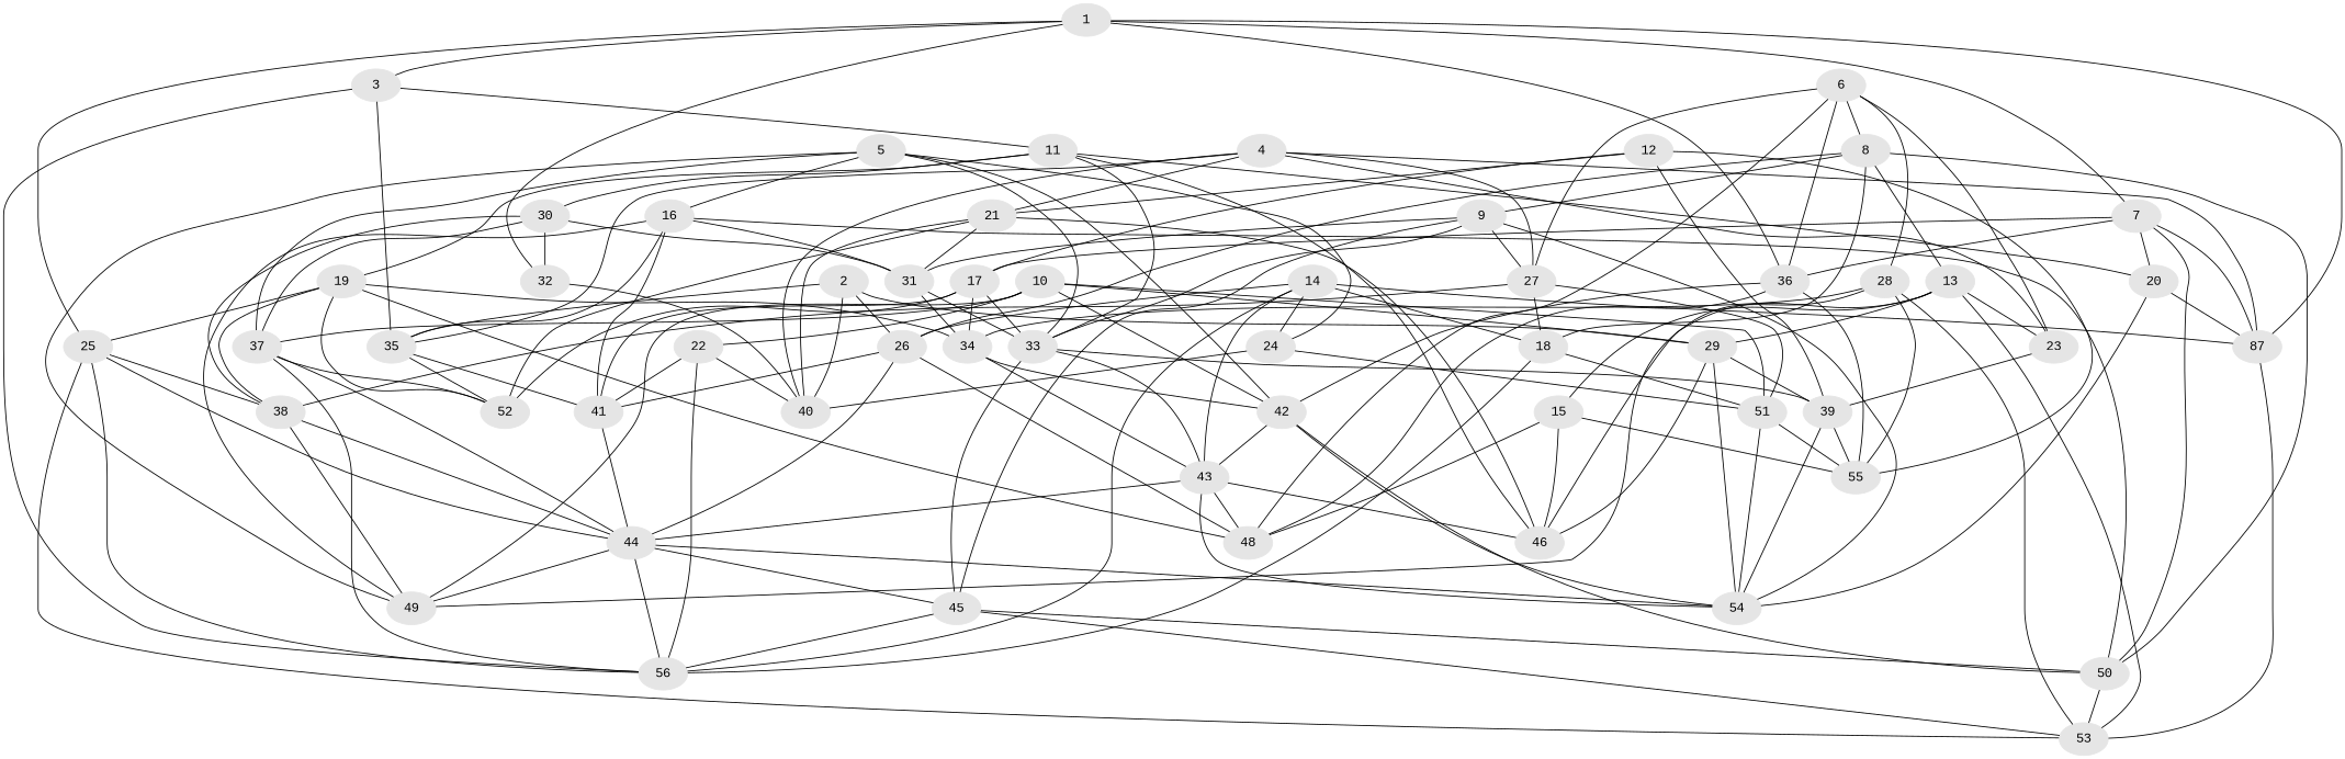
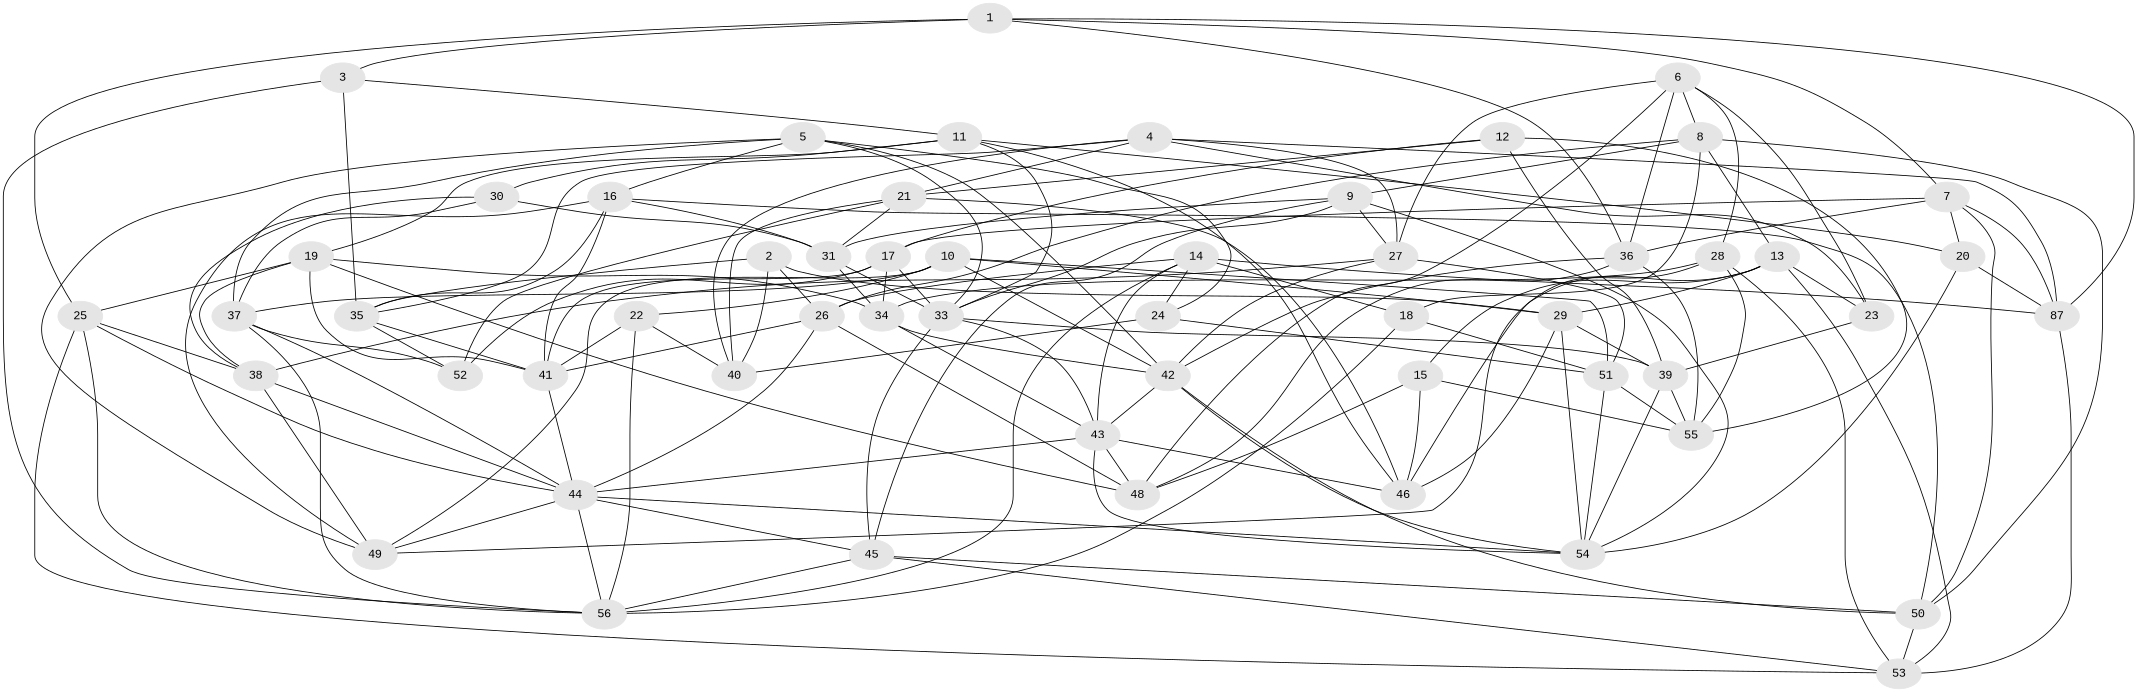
  graph {
    fontname="Liberation Mono"
    node [color=gray90 fontname="Liberation Mono" style=filled]
    edge [fontname="Liberation Mono" weight=1.0]
    1
    3
    7
    25
-   32
    36
    n7 [label=87]
    35
    11
    56
    17
    20
    50
    53
    38
    44
    40
    42
    48
    55
    2
    26
    29
    41
    54
    46
    39
    52
    33
    19
    30
    4
    21
    23
    27
    31
    51
    5
    16
    24
    37
    49
    45
    43
    6
    8
    28
    9
    13
    18
    34
    15
    10
    22
    12
    14
    1 -- 3
    1 -- 7
    1 -- 25
-   1 -- 32
    1 -- 36
    1 -- n7
    3 -- 35
    3 -- 11
    3 -- 56
    7 -- 36
    7 -- n7
    7 -- 17
    7 -- 20
    7 -- 50
    25 -- 56
    25 -- 53
    25 -- 38
    25 -- 44
-   32 -- 40
    36 -- 42
    36 -- 48
    36 -- 55
    n7 -- 53
    35 -- 41
    35 -- 52
    11 -- 20
    11 -- 46
    11 -- 33
    11 -- 19
    11 -- 30
    17 -- 41
    17 -- 52
    17 -- 33
    17 -- 34
    20 -- n7
    20 -- 54
    50 -- 53
    38 -- 44
    38 -- 49
    44 -- 56
    44 -- 54
    44 -- 49
    44 -- 45
    42 -- 50
    42 -- 54
    42 -- 43
    2 -- 35
    2 -- 40
    2 -- 26
    2 -- 29
    26 -- 44
    26 -- 48
    26 -- 41
    29 -- 54
    29 -- 46
    29 -- 39
    41 -- 44
    39 -- 55
    39 -- 54
    33 -- 39
    33 -- 45
    33 -- 43
    19 -- 25
    19 -- 38
    19 -- 48
-   19 -- 52
+   19 -- 41
    19 -- 34
-   30 -- 32 [weight=2.0]
    30 -- 38
    30 -- 31
    30 -- 37
    4 -- n7
    4 -- 35
    4 -- 40
    4 -- 21
    4 -- 23
    4 -- 27
    21 -- 40
    21 -- 46
    21 -- 52
    21 -- 31
    23 -- 39
    27 -- 38
-   27 -- 18
+   27 -- 42
    27 -- 51
    31 -- 33
    31 -- 34
    51 -- 55
    51 -- 54
    5 -- 42
    5 -- 33
    5 -- 16
    5 -- 24
    5 -- 37
    5 -- 49
    16 -- 35
    16 -- 50
    16 -- 41
    16 -- 31
    16 -- 49
    24 -- 40
    24 -- 51
    37 -- 56
    37 -- 44
    37 -- 52
    45 -- 56
    45 -- 50
    45 -- 53
    43 -- 44
    43 -- 48
    43 -- 54
    43 -- 46
    6 -- 36
    6 -- 48
    6 -- 23
    6 -- 27
    6 -- 8
    6 -- 28
    8 -- 50
    8 -- 26
    8 -- 9
    8 -- 13
    8 -- 18
    28 -- 53
    28 -- 55
    28 -- 49
    28 -- 34
    9 -- 54
    9 -- 33
    9 -- 27
    9 -- 31
    9 -- 45
    13 -- 53
    13 -- 29
    13 -- 46
    13 -- 23
    13 -- 15
    18 -- 56
    18 -- 51
    34 -- 42
    34 -- 43
    15 -- 48
    15 -- 55
    15 -- 46
    10 -- 42
    10 -- 29
    10 -- 51
    10 -- 37
    10 -- 49
    10 -- 22
    22 -- 56
    22 -- 40
    22 -- 41
    12 -- 17
    12 -- 55
    12 -- 39
    12 -- 21
    14 -- n7
    14 -- 56
    14 -- 26
    14 -- 24
    14 -- 43
    14 -- 18
  }
